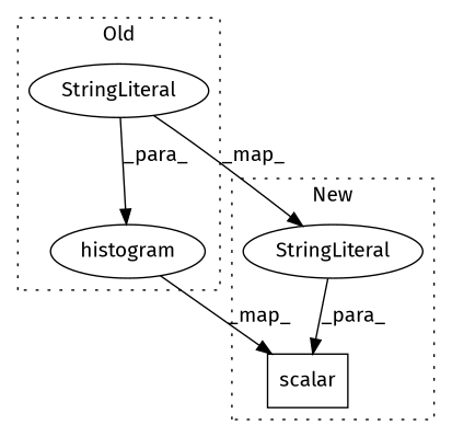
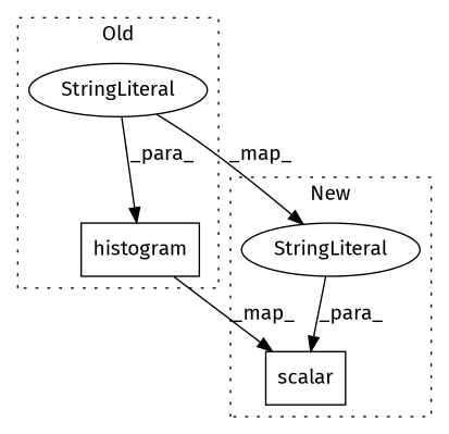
  digraph {
    fontname="Fira Sans"
    node [a=32 shape=box fontname="Fira Sans"]
    edge [fontname="Fira Sans"]
-   n1 [l="10,1" label=histogram s="1281,1382" shape=ellipse]
+   n1 [l="10,1" label=histogram s="1281,1382"]
    n2 [a=45 l=30 label=StringLiteral s=1291 shape=ellipse]
    n3 [l="7,1" label=scalar s="1120,1207"]
    n4 [a=45 l=17 label=StringLiteral s=1127 shape=ellipse]
    subgraph cluster_1 {
      label=Old
      style=dotted
      n1
      n2
    }
    subgraph cluster_2 {
      label=New
      style=dotted
      n3
      n4
    }
    n1 -> n3 [label=_map_]
    n2 -> n1 [label=_para_]
    n2 -> n4 [label=_map_]
    n4 -> n3 [label=_para_]
  }
